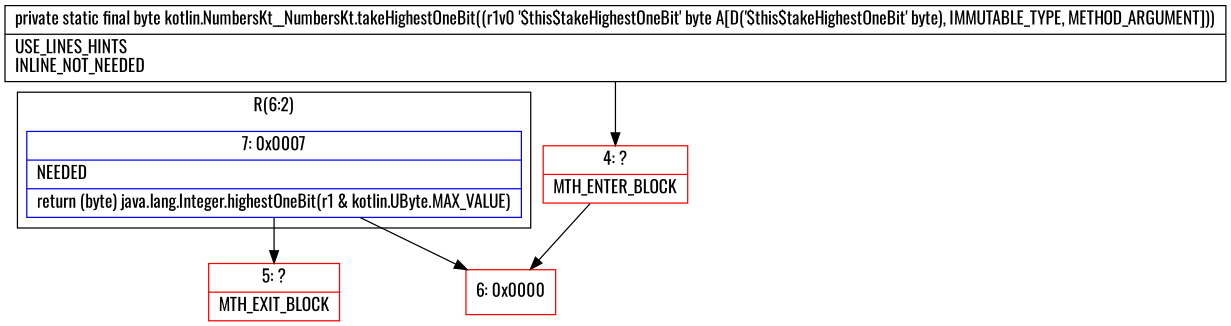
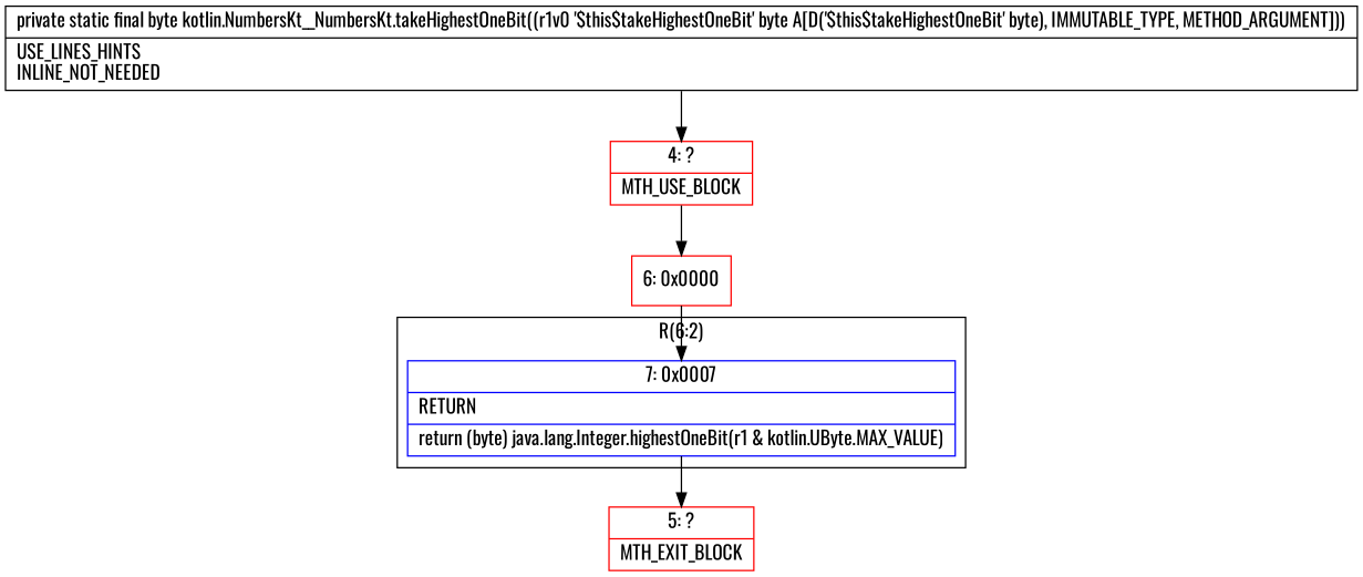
  digraph {
    fontname=Oswald
    node [color=red fontname=Oswald shape=record]
    edge [fontname=Oswald]
-   n1 [color=blue label="{7\:\ 0x0007|NEEDED\l|return (byte) java.lang.Integer.highestOneBit(r1 & kotlin.UByte.MAX_VALUE)\l}"]
+   n1 [color=blue label="{7\:\ 0x0007|RETURN\l|return (byte) java.lang.Integer.highestOneBit(r1 & kotlin.UByte.MAX_VALUE)\l}"]
    n2 [label="{5\:\ ?|MTH_EXIT_BLOCK\l}"]
-   n3 [label="{4\:\ ?|MTH_ENTER_BLOCK\l}"]
+   n3 [label="{4\:\ ?|MTH_USE_BLOCK\l}"]
    n4 [label="{6\:\ 0x0000}"]
    n5 [label="{private static final byte kotlin.NumbersKt__NumbersKt.takeHighestOneBit((r1v0 '$this$takeHighestOneBit' byte A[D('$this$takeHighestOneBit' byte), IMMUTABLE_TYPE, METHOD_ARGUMENT]))  | USE_LINES_HINTS\lINLINE_NOT_NEEDED\l}" color=""]
    subgraph cluster_1 {
      label="R(6:2)"
      n1
    }
    n1 -> n2
    n3 -> n4
-   n1 -> n4
+   n4 -> n1
    n5 -> n3
  }
